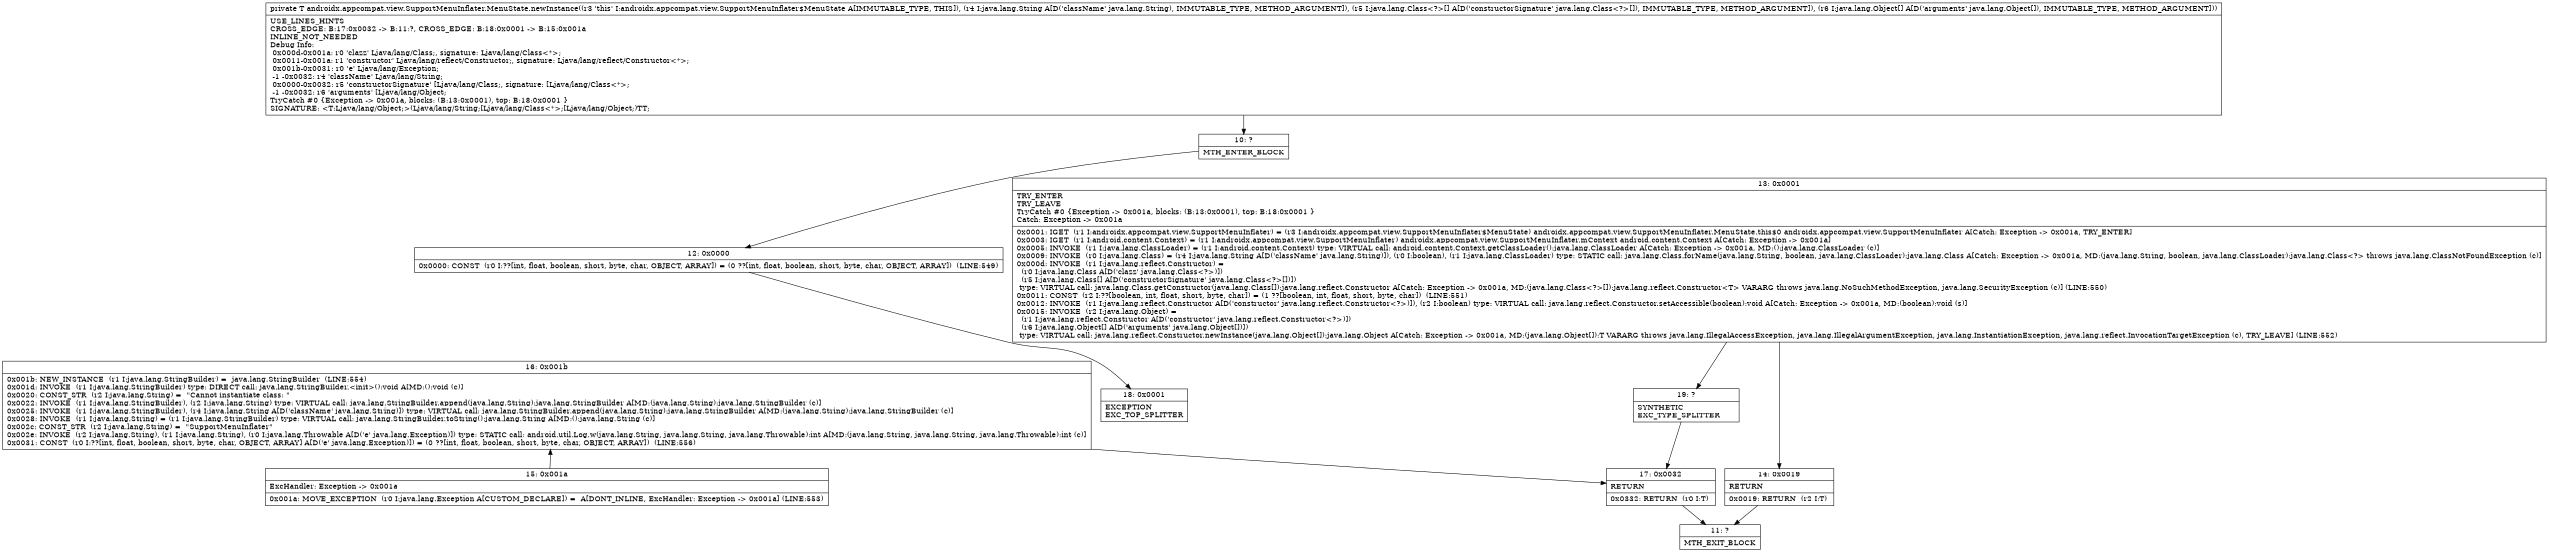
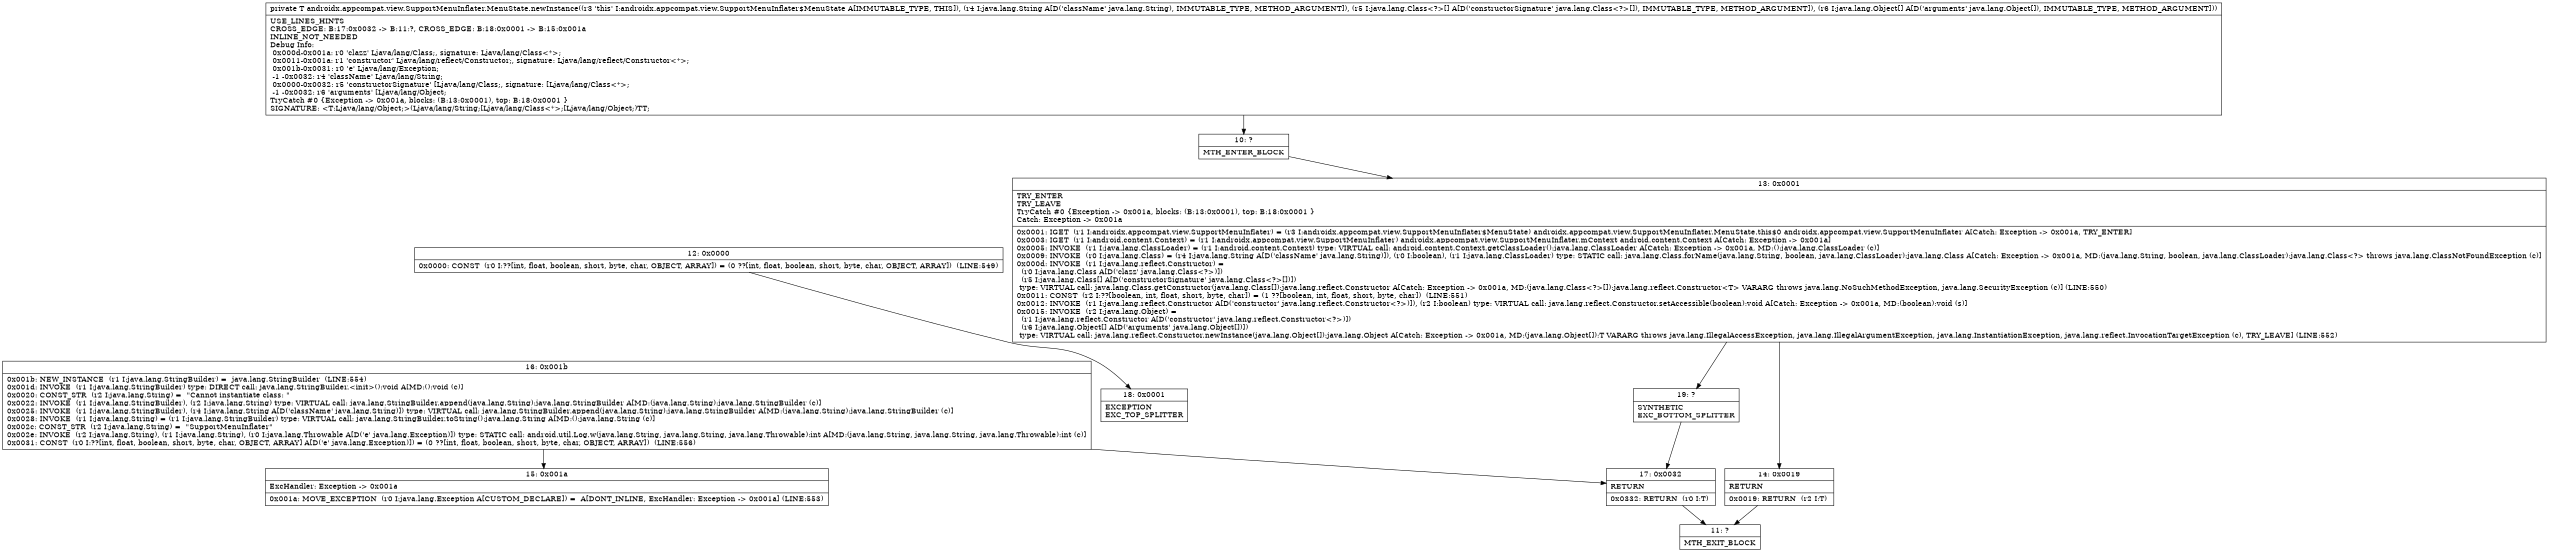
  digraph {
    node [shape=record]
    n1 [label="{10\:\ ?|MTH_ENTER_BLOCK\l}"]
    n2 [label="{12\:\ 0x0000|0x0000: CONST  (r0 I:??[int, float, boolean, short, byte, char, OBJECT, ARRAY]) = (0 ??[int, float, boolean, short, byte, char, OBJECT, ARRAY])  (LINE:549)\l}"]
    n3 [label="{18\:\ 0x0001|EXCEPTION\lEXC_TOP_SPLITTER\l}"]
    n4 [label="{13\:\ 0x0001|TRY_ENTER\lTRY_LEAVE\lTryCatch #0 \{Exception \-\> 0x001a, blocks: (B:13:0x0001), top: B:18:0x0001 \}\lCatch: Exception \-\> 0x001a\l|0x0001: IGET  (r1 I:androidx.appcompat.view.SupportMenuInflater) = (r3 I:androidx.appcompat.view.SupportMenuInflater$MenuState) androidx.appcompat.view.SupportMenuInflater.MenuState.this$0 androidx.appcompat.view.SupportMenuInflater A[Catch: Exception \-\> 0x001a, TRY_ENTER]\l0x0003: IGET  (r1 I:android.content.Context) = (r1 I:androidx.appcompat.view.SupportMenuInflater) androidx.appcompat.view.SupportMenuInflater.mContext android.content.Context A[Catch: Exception \-\> 0x001a]\l0x0005: INVOKE  (r1 I:java.lang.ClassLoader) = (r1 I:android.content.Context) type: VIRTUAL call: android.content.Context.getClassLoader():java.lang.ClassLoader A[Catch: Exception \-\> 0x001a, MD:():java.lang.ClassLoader (c)]\l0x0009: INVOKE  (r0 I:java.lang.Class) = (r4 I:java.lang.String A[D('className' java.lang.String)]), (r0 I:boolean), (r1 I:java.lang.ClassLoader) type: STATIC call: java.lang.Class.forName(java.lang.String, boolean, java.lang.ClassLoader):java.lang.Class A[Catch: Exception \-\> 0x001a, MD:(java.lang.String, boolean, java.lang.ClassLoader):java.lang.Class\<?\> throws java.lang.ClassNotFoundException (c)]\l0x000d: INVOKE  (r1 I:java.lang.reflect.Constructor) = \l  (r0 I:java.lang.Class A[D('clazz' java.lang.Class\<?\>)])\l  (r5 I:java.lang.Class[] A[D('constructorSignature' java.lang.Class\<?\>[])])\l type: VIRTUAL call: java.lang.Class.getConstructor(java.lang.Class[]):java.lang.reflect.Constructor A[Catch: Exception \-\> 0x001a, MD:(java.lang.Class\<?\>[]):java.lang.reflect.Constructor\<T\> VARARG throws java.lang.NoSuchMethodException, java.lang.SecurityException (c)] (LINE:550)\l0x0011: CONST  (r2 I:??[boolean, int, float, short, byte, char]) = (1 ??[boolean, int, float, short, byte, char])  (LINE:551)\l0x0012: INVOKE  (r1 I:java.lang.reflect.Constructor A[D('constructor' java.lang.reflect.Constructor\<?\>)]), (r2 I:boolean) type: VIRTUAL call: java.lang.reflect.Constructor.setAccessible(boolean):void A[Catch: Exception \-\> 0x001a, MD:(boolean):void (s)]\l0x0015: INVOKE  (r2 I:java.lang.Object) = \l  (r1 I:java.lang.reflect.Constructor A[D('constructor' java.lang.reflect.Constructor\<?\>)])\l  (r6 I:java.lang.Object[] A[D('arguments' java.lang.Object[])])\l type: VIRTUAL call: java.lang.reflect.Constructor.newInstance(java.lang.Object[]):java.lang.Object A[Catch: Exception \-\> 0x001a, MD:(java.lang.Object[]):T VARARG throws java.lang.IllegalAccessException, java.lang.IllegalArgumentException, java.lang.InstantiationException, java.lang.reflect.InvocationTargetException (c), TRY_LEAVE] (LINE:552)\l}"]
    n5 [label="{14\:\ 0x0019|RETURN\l|0x0019: RETURN  (r2 I:T) \l}"]
-   n6 [label="{19\:\ ?|SYNTHETIC\lEXC_TYPE_SPLITTER\l}"]
+   n6 [label="{19\:\ ?|SYNTHETIC\lEXC_BOTTOM_SPLITTER\l}"]
    n7 [label="{15\:\ 0x001a|ExcHandler: Exception \-\> 0x001a\l|0x001a: MOVE_EXCEPTION  (r0 I:java.lang.Exception A[CUSTOM_DECLARE]) =  A[DONT_INLINE, ExcHandler: Exception \-\> 0x001a] (LINE:553)\l}"]
    n8 [label="{16\:\ 0x001b|0x001b: NEW_INSTANCE  (r1 I:java.lang.StringBuilder) =  java.lang.StringBuilder  (LINE:554)\l0x001d: INVOKE  (r1 I:java.lang.StringBuilder) type: DIRECT call: java.lang.StringBuilder.\<init\>():void A[MD:():void (c)]\l0x0020: CONST_STR  (r2 I:java.lang.String) =  \"Cannot instantiate class: \" \l0x0022: INVOKE  (r1 I:java.lang.StringBuilder), (r2 I:java.lang.String) type: VIRTUAL call: java.lang.StringBuilder.append(java.lang.String):java.lang.StringBuilder A[MD:(java.lang.String):java.lang.StringBuilder (c)]\l0x0025: INVOKE  (r1 I:java.lang.StringBuilder), (r4 I:java.lang.String A[D('className' java.lang.String)]) type: VIRTUAL call: java.lang.StringBuilder.append(java.lang.String):java.lang.StringBuilder A[MD:(java.lang.String):java.lang.StringBuilder (c)]\l0x0028: INVOKE  (r1 I:java.lang.String) = (r1 I:java.lang.StringBuilder) type: VIRTUAL call: java.lang.StringBuilder.toString():java.lang.String A[MD:():java.lang.String (c)]\l0x002c: CONST_STR  (r2 I:java.lang.String) =  \"SupportMenuInflater\" \l0x002e: INVOKE  (r2 I:java.lang.String), (r1 I:java.lang.String), (r0 I:java.lang.Throwable A[D('e' java.lang.Exception)]) type: STATIC call: android.util.Log.w(java.lang.String, java.lang.String, java.lang.Throwable):int A[MD:(java.lang.String, java.lang.String, java.lang.Throwable):int (c)]\l0x0031: CONST  (r0 I:??[int, float, boolean, short, byte, char, OBJECT, ARRAY] A[D('e' java.lang.Exception)]) = (0 ??[int, float, boolean, short, byte, char, OBJECT, ARRAY])  (LINE:556)\l}"]
    n9 [label="{11\:\ ?|MTH_EXIT_BLOCK\l}"]
    n10 [label="{17\:\ 0x0032|RETURN\l|0x0332: RETURN  (r0 I:T) \l}"]
    n11 [label="{private T androidx.appcompat.view.SupportMenuInflater.MenuState.newInstance((r3 'this' I:androidx.appcompat.view.SupportMenuInflater$MenuState A[IMMUTABLE_TYPE, THIS]), (r4 I:java.lang.String A[D('className' java.lang.String), IMMUTABLE_TYPE, METHOD_ARGUMENT]), (r5 I:java.lang.Class\<?\>[] A[D('constructorSignature' java.lang.Class\<?\>[]), IMMUTABLE_TYPE, METHOD_ARGUMENT]), (r6 I:java.lang.Object[] A[D('arguments' java.lang.Object[]), IMMUTABLE_TYPE, METHOD_ARGUMENT]))  | USE_LINES_HINTS\lCROSS_EDGE: B:17:0x0032 \-\> B:11:?, CROSS_EDGE: B:18:0x0001 \-\> B:15:0x001a\lINLINE_NOT_NEEDED\lDebug Info:\l  0x000d\-0x001a: r0 'clazz' Ljava\/lang\/Class;, signature: Ljava\/lang\/Class\<*\>;\l  0x0011\-0x001a: r1 'constructor' Ljava\/lang\/reflect\/Constructor;, signature: Ljava\/lang\/reflect\/Constructor\<*\>;\l  0x001b\-0x0031: r0 'e' Ljava\/lang\/Exception;\l  \-1 \-0x0032: r4 'className' Ljava\/lang\/String;\l  0x0000\-0x0032: r5 'constructorSignature' [Ljava\/lang\/Class;, signature: [Ljava\/lang\/Class\<*\>;\l  \-1 \-0x0032: r6 'arguments' [Ljava\/lang\/Object;\lTryCatch #0 \{Exception \-\> 0x001a, blocks: (B:13:0x0001), top: B:18:0x0001 \}\lSIGNATURE: \<T:Ljava\/lang\/Object;\>(Ljava\/lang\/String;[Ljava\/lang\/Class\<*\>;[Ljava\/lang\/Object;)TT;\l}"]
-   n1 -> n2
+   n1 -> n4
    n2 -> n3
    n4 -> n5
    n4 -> n6
    n5 -> n9
    n6 -> n10
-   n7 -> n8
+   n8 -> n7
    n8 -> n10
    n10 -> n9
    n11 -> n1
  }
